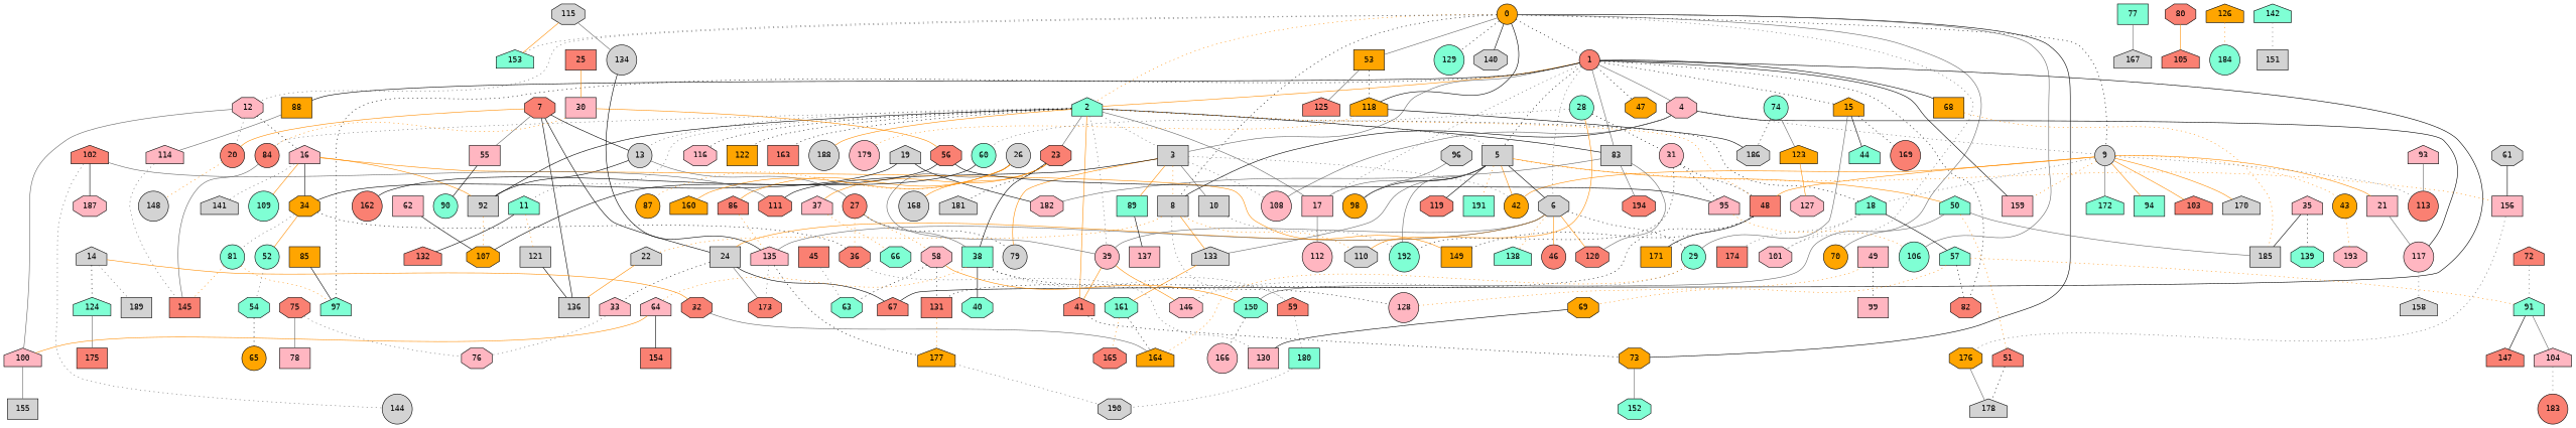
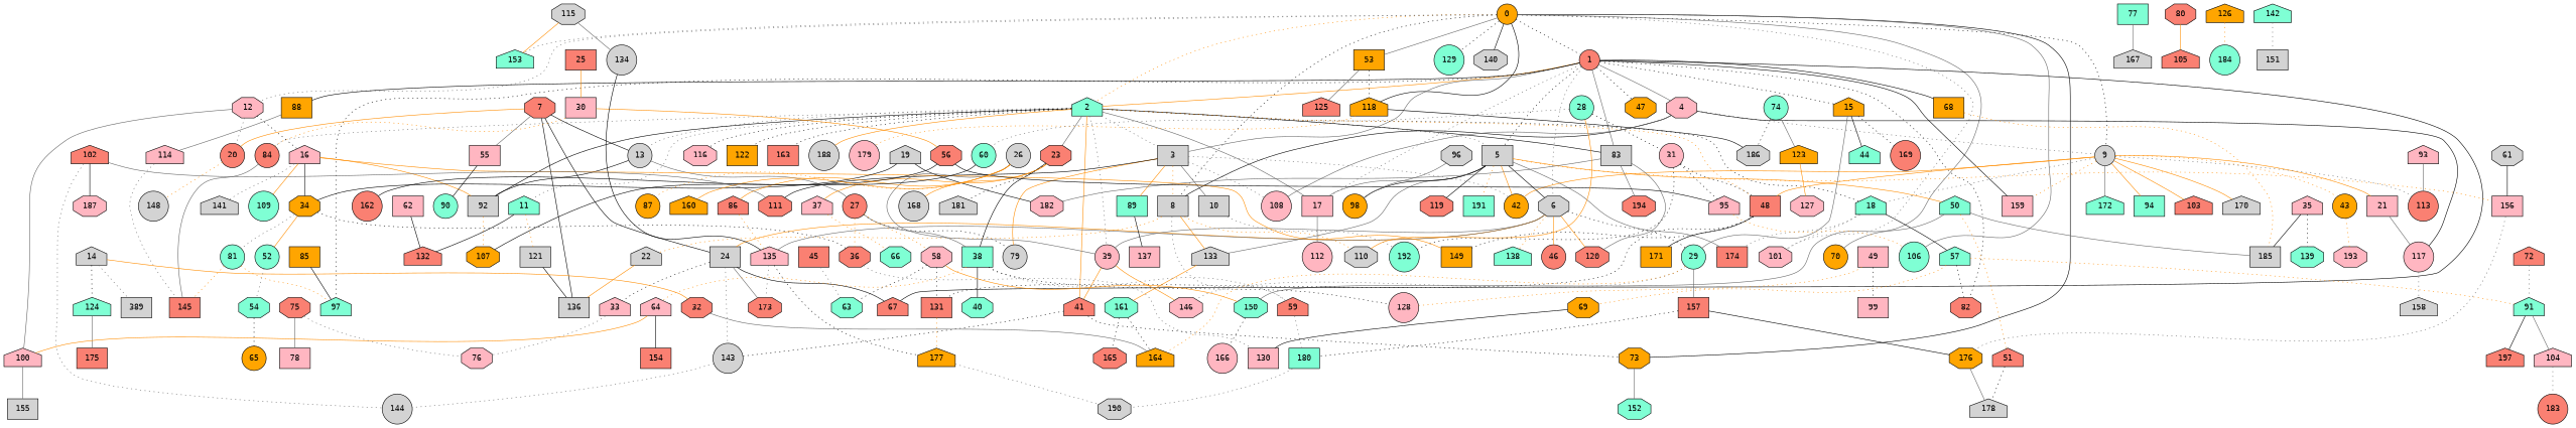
  graph {
    fontname="DejaVu Sans Mono"
    node [fillcolor=salmon fontname="DejaVu Sans Mono" shape=house style=filled]
    edge [color=gray40 fontname="DejaVu Sans Mono" style=solid]
    0 [fillcolor=orange shape=circle]
    1 [shape=circle]
    2 [fillcolor=aquamarine]
    8 [fillcolor=lightgrey shape=box]
    9 [fillcolor=lightgrey shape=circle]
    12 [fillcolor=lightpink shape=octagon]
    53 [fillcolor=orange shape=box]
    73 [fillcolor=orange shape=octagon]
    101 [fillcolor=lightpink shape=octagon]
    106 [fillcolor=aquamarine shape=circle]
    118 [fillcolor=orange]
    129 [fillcolor=aquamarine shape=circle]
    140 [fillcolor=lightgrey shape=octagon]
    150 [fillcolor=aquamarine shape=octagon]
    153 [fillcolor=aquamarine]
    3 [fillcolor=lightgrey shape=box]
    4 [fillcolor=lightpink shape=octagon]
    5 [fillcolor=lightgrey shape=box]
    6 [fillcolor=lightgrey shape=octagon]
    15 [fillcolor=orange]
    17 [fillcolor=lightpink shape=box]
    47 [fillcolor=orange shape=octagon]
    67
    68 [fillcolor=orange shape=box]
    82 [shape=octagon]
    83 [fillcolor=lightgrey shape=box]
    88 [fillcolor=orange shape=box]
    97 [fillcolor=aquamarine]
    159 [fillcolor=lightpink shape=box]
    11 [fillcolor=aquamarine]
    13 [fillcolor=lightgrey shape=circle]
    18 [fillcolor=aquamarine]
    23 [shape=octagon]
    39 [fillcolor=lightpink shape=circle]
    41
    48 [shape=box]
    84 [shape=circle]
    92 [fillcolor=lightgrey shape=box]
    116 [fillcolor=lightpink shape=octagon]
    122 [fillcolor=orange shape=box]
    163 [shape=box]
    188 [fillcolor=lightgrey shape=circle]
    133 [fillcolor=lightgrey]
    22 [fillcolor=lightgrey]
    59
    110 [fillcolor=lightgrey shape=octagon]
    42 [fillcolor=orange shape=circle]
    21 [fillcolor=lightpink shape=box]
    43 [fillcolor=orange shape=circle]
    94 [fillcolor=aquamarine shape=box]
    103
    113 [shape=circle]
    170 [fillcolor=lightgrey]
    172 [fillcolor=aquamarine]
    20 [shape=circle]
    16 [fillcolor=lightpink]
    100 [fillcolor=lightpink]
    125
    152 [fillcolor=aquamarine shape=octagon]
    186 [fillcolor=lightgrey shape=octagon]
    179 [fillcolor=lightpink shape=circle]
    166 [fillcolor=lightpink shape=circle]
    10 [fillcolor=lightgrey shape=box]
    79 [fillcolor=lightgrey shape=circle]
    89 [fillcolor=aquamarine shape=box]
    108 [fillcolor=lightpink shape=circle]
    111 [shape=octagon]
    117 [fillcolor=lightpink shape=circle]
    50 [fillcolor=aquamarine]
    98 [fillcolor=orange shape=circle]
    119 [shape=octagon]
    156 [fillcolor=lightpink shape=box]
    174 [shape=box]
    191 [fillcolor=aquamarine shape=box]
    24 [fillcolor=lightgrey shape=box]
    29 [fillcolor=aquamarine shape=circle]
    46 [shape=circle]
    120 [shape=octagon]
    135 [fillcolor=lightpink]
    138 [fillcolor=aquamarine]
    44 [fillcolor=aquamarine]
    169 [shape=circle]
    112 [fillcolor=lightpink shape=circle]
    185 [fillcolor=lightgrey shape=box]
    182 [fillcolor=lightpink shape=octagon]
    194 [shape=octagon]
    114 [fillcolor=lightpink]
    121 [fillcolor=lightgrey shape=box]
    132
    27 [shape=circle]
    57 [fillcolor=aquamarine]
    37 [fillcolor=lightpink]
    38 [fillcolor=aquamarine shape=box]
    168 [fillcolor=lightgrey shape=circle]
    181 [fillcolor=lightgrey]
    146 [fillcolor=lightpink shape=octagon]
+   143 [fillcolor=lightgrey shape=circle]
    149 [fillcolor=orange shape=box]
    131 [shape=box]
    171 [fillcolor=orange shape=box]
    145 [shape=box]
    107 [fillcolor=orange shape=octagon]
    192 [fillcolor=aquamarine shape=circle]
    137 [fillcolor=lightpink shape=box]
    158 [fillcolor=lightgrey]
    51
    70 [fillcolor=orange shape=circle]
    161 [fillcolor=aquamarine shape=octagon]
    176 [fillcolor=orange shape=octagon]
    33 [fillcolor=lightpink]
    173 [shape=octagon]
+   157 [shape=box]
    164 [fillcolor=orange]
    177 [fillcolor=orange]
    7 [shape=octagon]
    55 [fillcolor=lightpink shape=box]
    136 [fillcolor=lightgrey shape=box]
    148 [fillcolor=lightgrey shape=circle]
    90 [fillcolor=aquamarine shape=circle]
    180 [fillcolor=aquamarine shape=box]
    193 [fillcolor=lightpink shape=octagon]
    34 [fillcolor=orange shape=octagon]
    109 [fillcolor=aquamarine shape=circle]
    141 [fillcolor=lightgrey]
    155 [fillcolor=lightgrey shape=box]
    36 [shape=octagon]
    58 [fillcolor=lightpink shape=octagon]
    14 [fillcolor=lightgrey]
    32 [shape=octagon]
    124 [fillcolor=aquamarine]
-   189 [fillcolor=lightgrey shape=box]
+   189 [fillcolor=lightgrey shape=box label=389]
    175 [shape=box]
    52 [fillcolor=aquamarine shape=circle]
    81 [fillcolor=aquamarine shape=circle]
    69 [fillcolor=orange shape=octagon]
    91 [fillcolor=aquamarine]
    19 [fillcolor=lightgrey]
    66 [fillcolor=aquamarine shape=octagon]
    40 [fillcolor=aquamarine shape=octagon]
    64 [fillcolor=lightpink]
    128 [fillcolor=lightpink shape=circle]
    76 [fillcolor=lightpink shape=octagon]
    144 [fillcolor=lightgrey shape=circle]
    25 [shape=box]
    30 [fillcolor=lightpink shape=box]
    56 [shape=octagon]
    26 [fillcolor=lightgrey shape=circle]
    86
    87 [fillcolor=orange shape=circle]
    160 [fillcolor=orange]
    130 [fillcolor=lightpink shape=box]
    63 [fillcolor=aquamarine shape=octagon]
    28 [fillcolor=aquamarine shape=circle]
    31 [fillcolor=lightpink shape=circle]
    60 [fillcolor=aquamarine shape=circle]
    95 [fillcolor=lightpink]
    162 [shape=circle]
    54 [fillcolor=aquamarine shape=octagon]
    35 [fillcolor=lightpink]
    139 [fillcolor=aquamarine shape=octagon]
    154 [shape=box]
    45 [shape=box]
    49 [fillcolor=lightpink shape=box]
    99 [fillcolor=lightpink shape=box]
    178 [fillcolor=lightgrey]
    65 [fillcolor=orange shape=circle]
    104 [fillcolor=lightpink]
-   147
+   147 [label=197]
    190 [fillcolor=lightgrey shape=octagon]
    61 [fillcolor=lightgrey shape=octagon]
    62 [fillcolor=lightpink shape=box]
    72
    74 [fillcolor=aquamarine shape=circle]
    123 [fillcolor=orange]
    127 [fillcolor=lightpink shape=octagon]
    75 [shape=octagon]
    78 [fillcolor=lightpink shape=box]
    77 [fillcolor=aquamarine shape=box]
    167 [fillcolor=lightgrey]
    80 [shape=octagon]
    105
    85 [fillcolor=orange shape=box]
    183 [shape=circle]
    93 [fillcolor=lightpink]
    96 [fillcolor=lightgrey shape=octagon]
    102
    187 [fillcolor=lightpink shape=octagon]
    115 [fillcolor=lightgrey shape=octagon]
    134 [fillcolor=lightgrey shape=circle]
    126 [fillcolor=orange]
    184 [fillcolor=aquamarine shape=circle]
    165 [shape=octagon]
    142 [fillcolor=aquamarine]
    151 [fillcolor=lightgrey shape=box]
    0 -- 1 [color=black style=dotted]
    0 -- 2 [color=darkorange style=dotted]
    0 -- 8 [color=black style=dotted]
    0 -- 9 [color=black style=dotted]
    0 -- 12 [style=dotted]
    0 -- 53
    0 -- 73 [color=black]
    0 -- 101 [style=dotted]
    0 -- 106
    0 -- 118 [color=black]
    0 -- 129 [color=black style=dotted]
    0 -- 140 [color=black]
    0 -- 150
    0 -- 153 [style=dotted]
    1 -- 2 [color=darkorange]
    1 -- 3
    1 -- 4
    1 -- 5 [color=black style=dotted]
    1 -- 6 [style=dotted]
    1 -- 15 [color=black style=dotted]
    1 -- 17 [style=dotted]
    1 -- 47 [color=black style=dotted]
    1 -- 67 [color=black]
    1 -- 68 [color=black]
    1 -- 82 [color=black style=dotted]
    1 -- 83
    1 -- 88 [color=black]
    1 -- 97 [color=black style=dotted]
    1 -- 159 [color=black]
    2 -- 3 [style=dotted]
    2 -- 5 [style=dotted]
    2 -- 17
    2 -- 83 [color=black]
    2 -- 11 [style=dotted]
    2 -- 13 [style=dotted]
    2 -- 18 [color=black style=dotted]
    2 -- 23
    2 -- 39 [style=dotted]
    2 -- 41 [color=darkorange]
    2 -- 48 [color=darkorange style=dotted]
    2 -- 84 [style=dotted]
    2 -- 92 [color=black]
    2 -- 116 [color=black style=dotted]
    2 -- 122 [color=black style=dotted]
    2 -- 163 [color=black style=dotted]
    2 -- 188 [color=darkorange]
    8 -- 133 [color=darkorange]
    8 -- 22 [color=darkorange style=dotted]
    8 -- 59 [style=dotted]
    8 -- 110 [color=darkorange style=dotted]
    9 -- 159 [color=darkorange style=dotted]
    9 -- 18 [style=dotted]
    9 -- 48 [color=darkorange]
    9 -- 42 [color=darkorange]
    9 -- 21 [color=darkorange]
    9 -- 43 [color=darkorange style=dotted]
    9 -- 94 [color=darkorange]
    9 -- 103 [color=darkorange]
    9 -- 113 [style=dotted]
    9 -- 170 [color=darkorange]
    9 -- 172
    12 -- 20 [style=dotted]
    12 -- 16 [color=black style=dotted]
    12 -- 100
    53 -- 118 [color=black style=dotted]
    53 -- 125
    73 -- 152
    118 -- 186 [color=black]
    118 -- 179 [color=darkorange style=dotted]
    150 -- 166 [color=black style=dotted]
    3 -- 8 [color=darkorange style=dotted]
    3 -- 42 [style=dotted]
    3 -- 10
    3 -- 79 [color=darkorange]
    3 -- 89 [color=darkorange]
    3 -- 108 [style=dotted]
    3 -- 111 [color=black]
    4 -- 8 [color=black]
    4 -- 9 [style=dotted]
    4 -- 108
    4 -- 117 [color=black]
    5 -- 6 [color=black]
    5 -- 17
    5 -- 133
    5 -- 42 [color=darkorange]
    5 -- 50 [color=darkorange]
    5 -- 98 [color=black]
    5 -- 119 [color=black]
    5 -- 156 [color=darkorange style=dotted]
-   5 -- 192
+   5 -- 174
    5 -- 191 [color=darkorange style=dotted]
    6 -- 39
    6 -- 24 [color=darkorange]
    6 -- 29 [color=black style=dotted]
    6 -- 46 [color=darkorange]
    6 -- 120 [color=darkorange]
    6 -- 135
    6 -- 138 [color=darkorange style=dotted]
    15 -- 29
    15 -- 44 [color=black]
    15 -- 169 [color=black style=dotted]
    17 -- 112
    68 -- 185 [color=darkorange style=dotted]
    83 -- 120
    83 -- 182
    83 -- 194
    88 -- 114
    11 -- 121 [color=darkorange style=dotted]
    11 -- 132 [color=black]
    13 -- 92 [color=black]
    13 -- 27
    18 -- 101 [style=dotted]
    18 -- 174 [style=dotted]
    18 -- 57 [color=black]
    23 -- 37 [color=darkorange]
    23 -- 38 [color=black]
    23 -- 168 [color=darkorange]
    23 -- 181 [color=black style=dotted]
    39 -- 41 [color=darkorange]
    39 -- 146 [color=darkorange]
    41 -- 73 [color=black style=dotted]
+   41 -- 143 [color=black style=dotted]
    48 -- 149 [color=black style=dotted]
    48 -- 131 [color=black style=dotted]
    48 -- 171 [color=black]
    84 -- 145
    92 -- 107 [color=darkorange style=dotted]
    133 -- 161 [color=darkorange]
    22 -- 136 [color=darkorange]
    59 -- 180 [style=dotted]
    21 -- 117
    43 -- 193 [color=darkorange style=dotted]
    20 -- 148 [color=darkorange style=dotted]
    16 -- 92 [color=darkorange]
    16 -- 149 [color=darkorange]
    16 -- 34 [color=black]
    16 -- 109 [color=darkorange]
    16 -- 141 [style=dotted]
    100 -- 155
    10 -- 192 [style=dotted]
    89 -- 137 [color=black]
    117 -- 158 [style=dotted]
    50 -- 185
    50 -- 51 [color=darkorange style=dotted]
    50 -- 70
    156 -- 176 [style=dotted]
    24 -- 67 [color=black]
+   24 -- 143 [style=dotted]
    24 -- 33 [color=black style=dotted]
    24 -- 173
    29 -- 146 [style=dotted]
+   29 -- 157
    29 -- 164 [color=darkorange style=dotted]
    135 -- 173 [style=dotted]
    135 -- 177 [color=black style=dotted]
    114 -- 145 [style=dotted]
    121 -- 136 [color=black]
    27 -- 79 [color=black style=dotted]
    27 -- 38
    27 -- 36 [color=darkorange style=dotted]
    27 -- 58 [color=darkorange style=dotted]
    57 -- 82 [color=black style=dotted]
    57 -- 69 [color=darkorange style=dotted]
    57 -- 91 [color=darkorange style=dotted]
    37 -- 66 [color=darkorange style=dotted]
    38 -- 59 [style=dotted]
    38 -- 40 [color=black]
    38 -- 64 [color=darkorange style=dotted]
    38 -- 128 [color=black style=dotted]
+   143 -- 144 [style=dotted]
    131 -- 177 [color=darkorange style=dotted]
    51 -- 178 [color=black style=dotted]
    161 -- 164 [color=black style=dotted]
-   161 -- 165 [color=darkorange style=dotted]
+   161 -- 165 [color=black style=dotted]
    176 -- 178
    33 -- 76 [style=dotted]
+   157 -- 176 [color=black]
+   157 -- 180 [color=black style=dotted]
    177 -- 190 [style=dotted]
    7 -- 13 [color=black]
    7 -- 20 [color=darkorange]
    7 -- 24 [color=black]
    7 -- 55
    7 -- 136 [color=black]
    55 -- 90 [color=black]
    180 -- 190 [style=dotted]
    34 -- 36 [color=black style=dotted]
    34 -- 52 [color=darkorange]
    34 -- 81 [style=dotted]
    36 -- 130 [style=dotted]
    58 -- 150 [color=darkorange]
    58 -- 131 [color=black style=dotted]
    58 -- 63 [color=black style=dotted]
    14 -- 32 [color=darkorange]
    14 -- 124 [color=black style=dotted]
    14 -- 189 [style=dotted]
    32 -- 164
    124 -- 175
    52 -- 54 [style=dotted]
    81 -- 97 [color=darkorange style=dotted]
    81 -- 145 [color=darkorange style=dotted]
    69 -- 130 [color=black]
    91 -- 104
    91 -- 147 [color=black]
    19 -- 182 [color=black]
    19 -- 34 [color=black]
    64 -- 100 [color=darkorange]
    64 -- 154 [color=black]
    25 -- 30 [color=darkorange]
    30 -- 84 [color=darkorange style=dotted]
    30 -- 56 [color=darkorange]
    56 -- 95 [color=black]
    56 -- 162 [color=black]
    26 -- 39
    26 -- 86 [color=darkorange]
    26 -- 87 [color=darkorange style=dotted]
    26 -- 160 [color=darkorange]
    86 -- 135 [color=darkorange style=dotted]
    28 -- 110 [color=darkorange]
    28 -- 31 [color=black style=dotted]
    28 -- 60 [style=dotted]
    31 -- 48 [color=black style=dotted]
    31 -- 192 [color=black style=dotted]
    31 -- 95 [color=black style=dotted]
    60 -- 107 [color=black]
    95 -- 106 [color=darkorange style=dotted]
    54 -- 65 [color=black style=dotted]
    35 -- 185 [color=black]
    35 -- 139 [color=black style=dotted]
    45 -- 63 [style=dotted]
    49 -- 128 [color=darkorange style=dotted]
    49 -- 99 [color=black style=dotted]
    104 -- 183 [style=dotted]
    61 -- 156 [color=black]
-   62 -- 107 [color=black]
+   62 -- 132 [color=black]
    72 -- 91 [style=dotted]
    74 -- 186 [color=black style=dotted]
    74 -- 123
    123 -- 127 [color=darkorange]
    75 -- 76 [style=dotted]
    75 -- 78
    77 -- 167
    80 -- 105 [color=darkorange]
    85 -- 97 [color=black]
    93 -- 113
    96 -- 98
    102 -- 111
    102 -- 144 [style=dotted]
    102 -- 187 [color=black]
    115 -- 153 [color=darkorange]
    115 -- 134
    134 -- 135 [color=black]
    126 -- 184 [color=darkorange style=dotted]
    142 -- 151 [style=dotted]
  }
